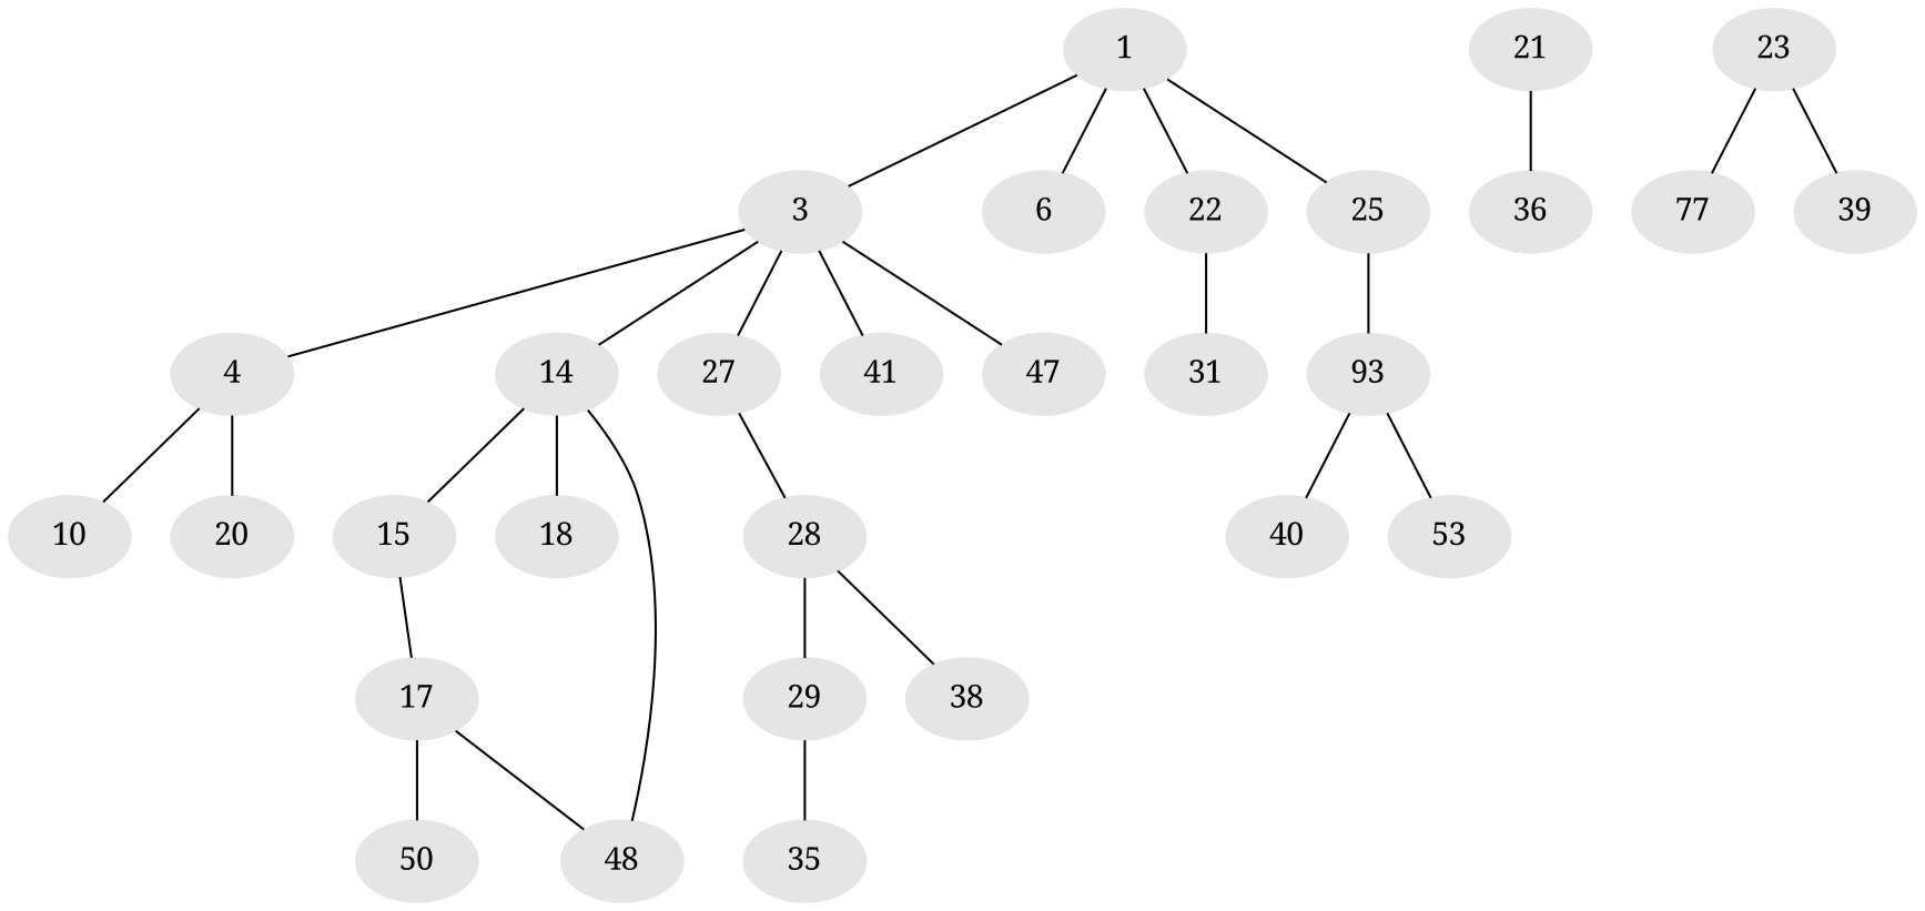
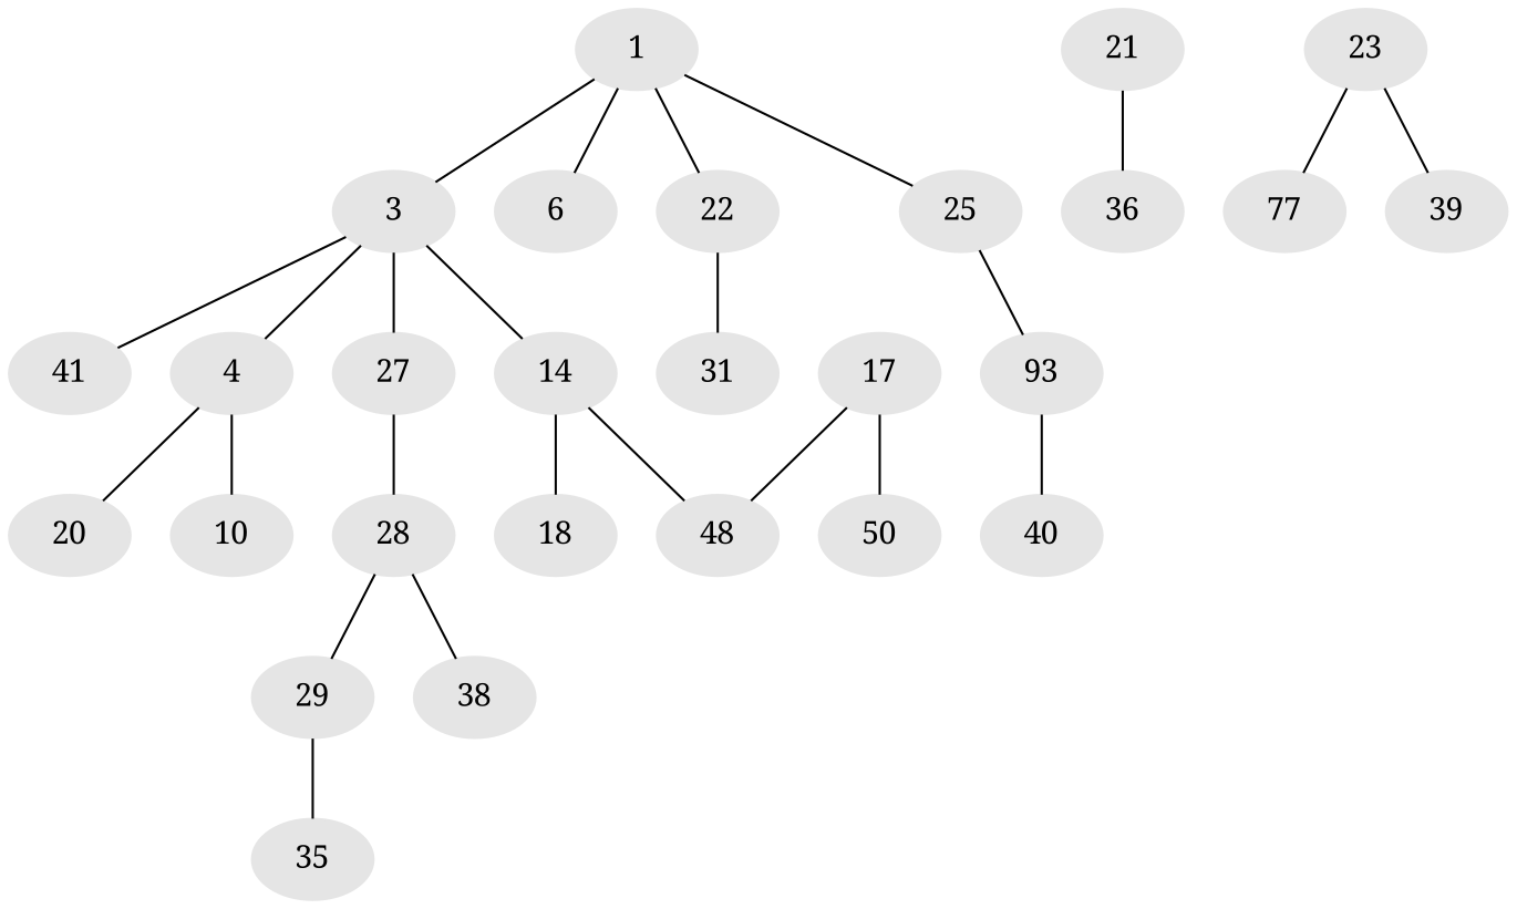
  graph {
    fontname="Noto Serif"
    node [color=gray90 fontname="Noto Serif" style=filled]
    edge [fontname="Noto Serif"]
    1 [super="+2+7"]
    3 [super="+5+13"]
    6
    22 [super="+26"]
    25
    4 [super="+10+16+9"]
    14
    27
    41
-   47
    31
    n12 [label=93]
    n13 [label=10]
    20
-   15 [super="+30"]
    18
    48
    28 [super="+52+34"]
    17 [super="+32"]
    50
    21
    36
    23 [super="+24"]
    n24 [label=77 super="+45"]
    39
    40 [super="+43"]
-   53
    29
    38
    35
    1 -- 3
    1 -- 6
    1 -- 22
    1 -- 25
    3 -- 4
    3 -- 14
    3 -- 27
    3 -- 41
-   3 -- 47
    22 -- 31
    25 -- n12
    4 -- n13
    4 -- 20
-   14 -- 15
    14 -- 18
    14 -- 48
    27 -- 28
    n12 -- 40
-   n12 -- 53
-   15 -- 17
    28 -- 29
    28 -- 38
    17 -- 48
    17 -- 50
    21 -- 36
    23 -- n24
    23 -- 39
    29 -- 35
  }
